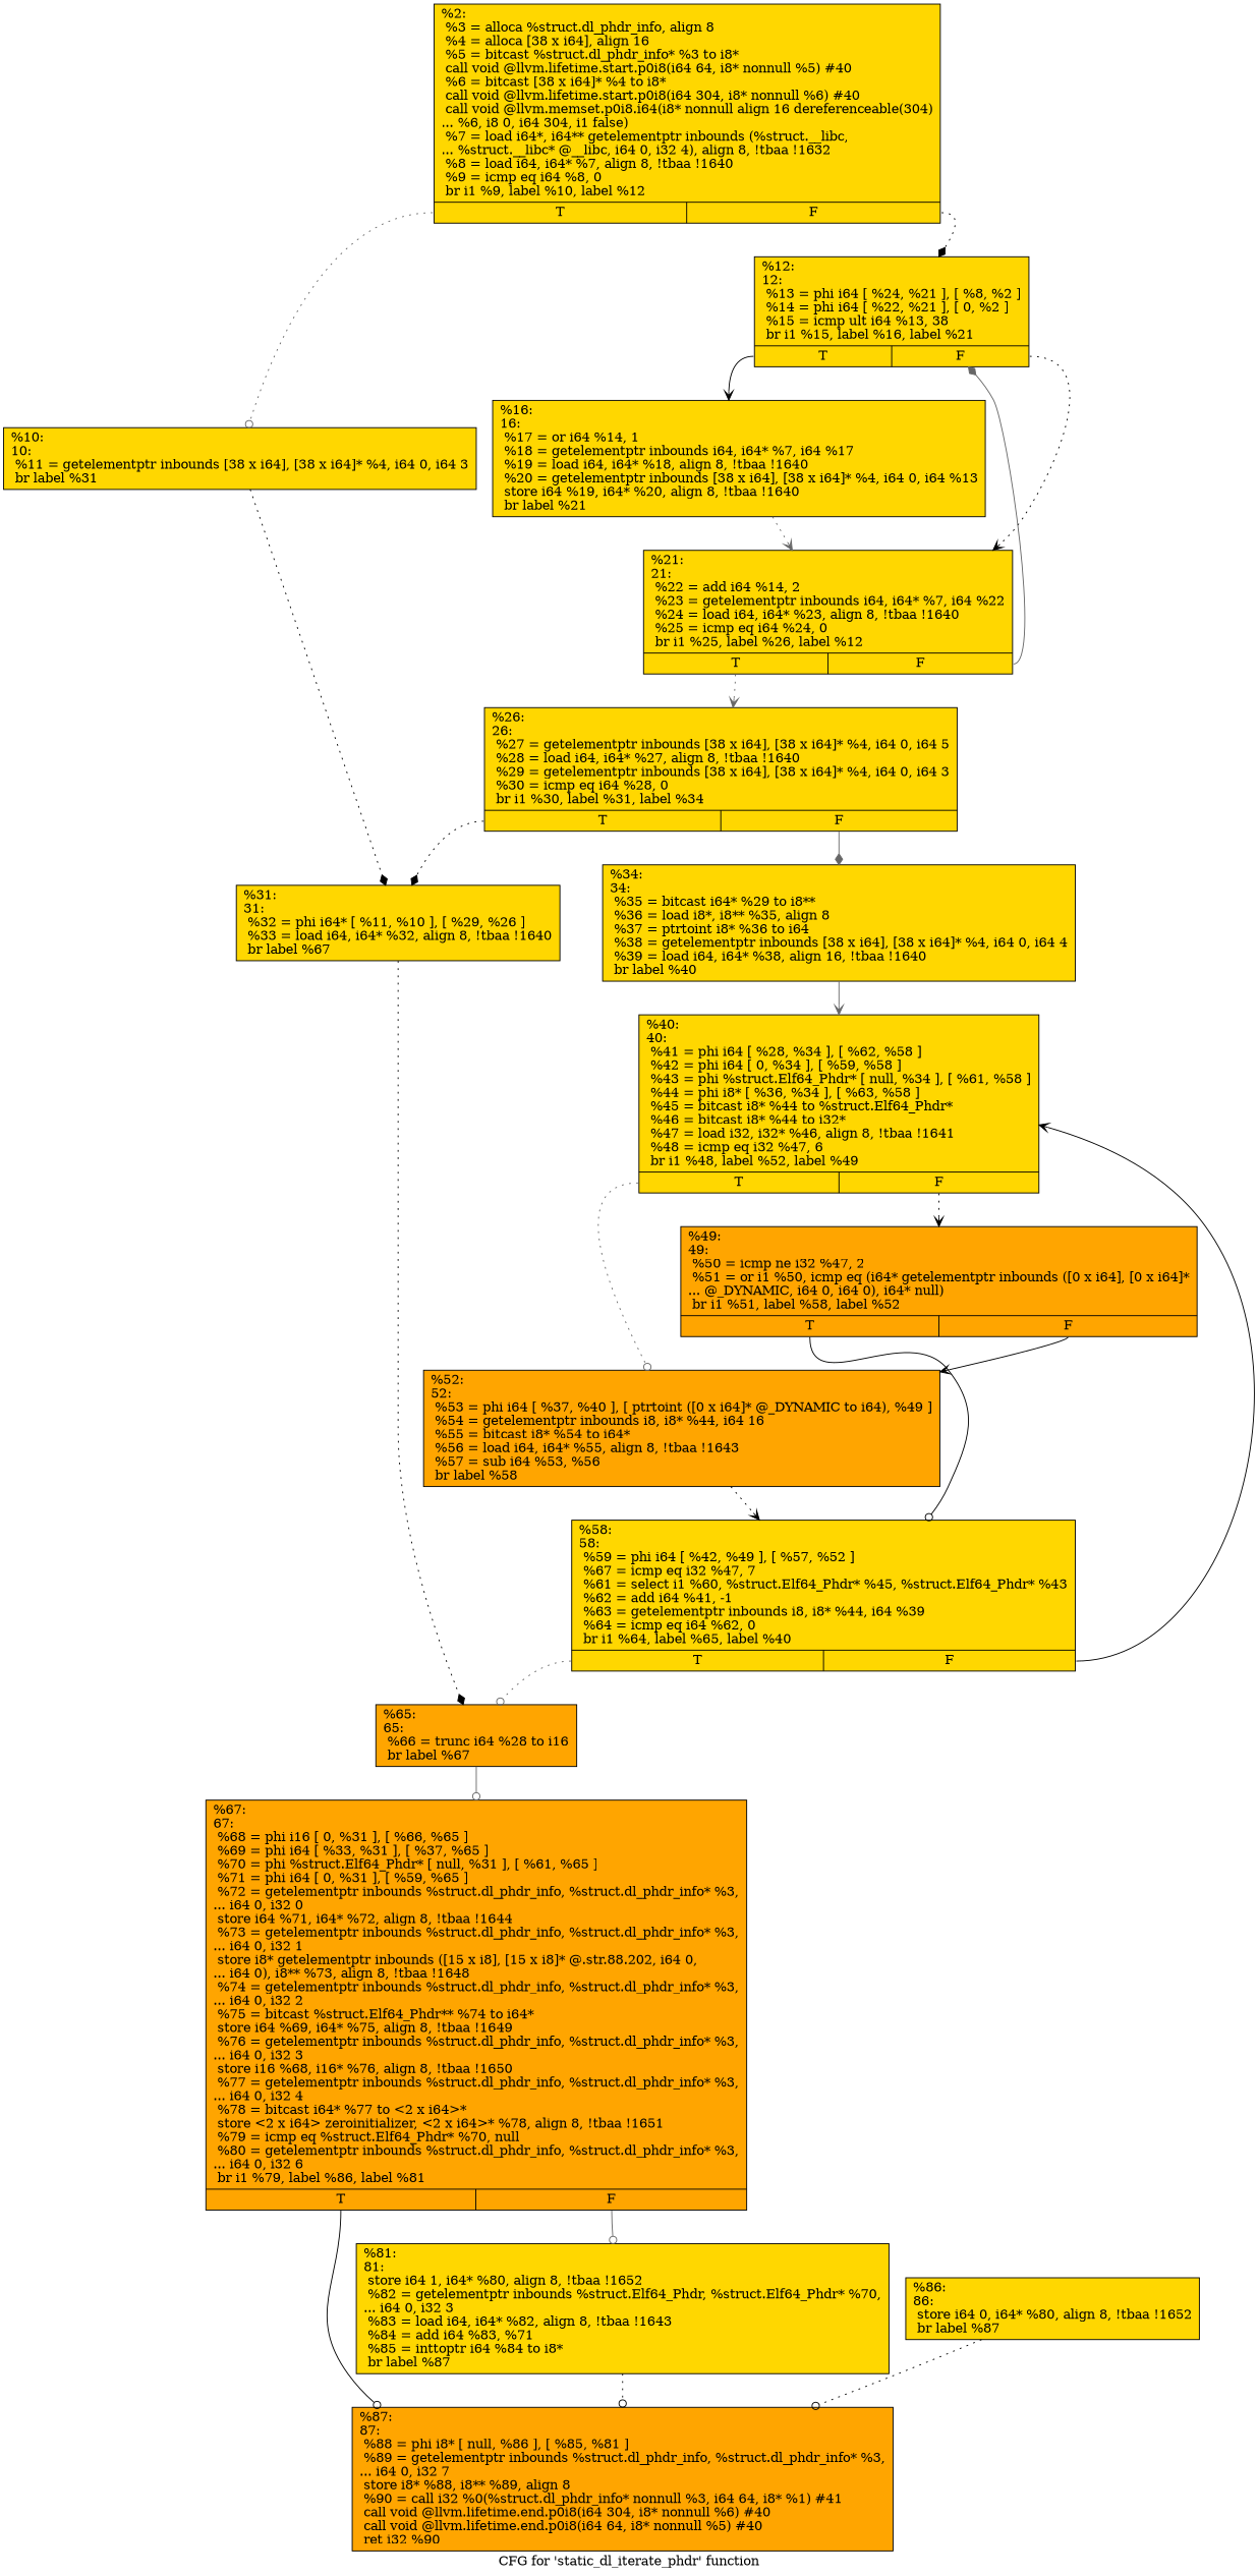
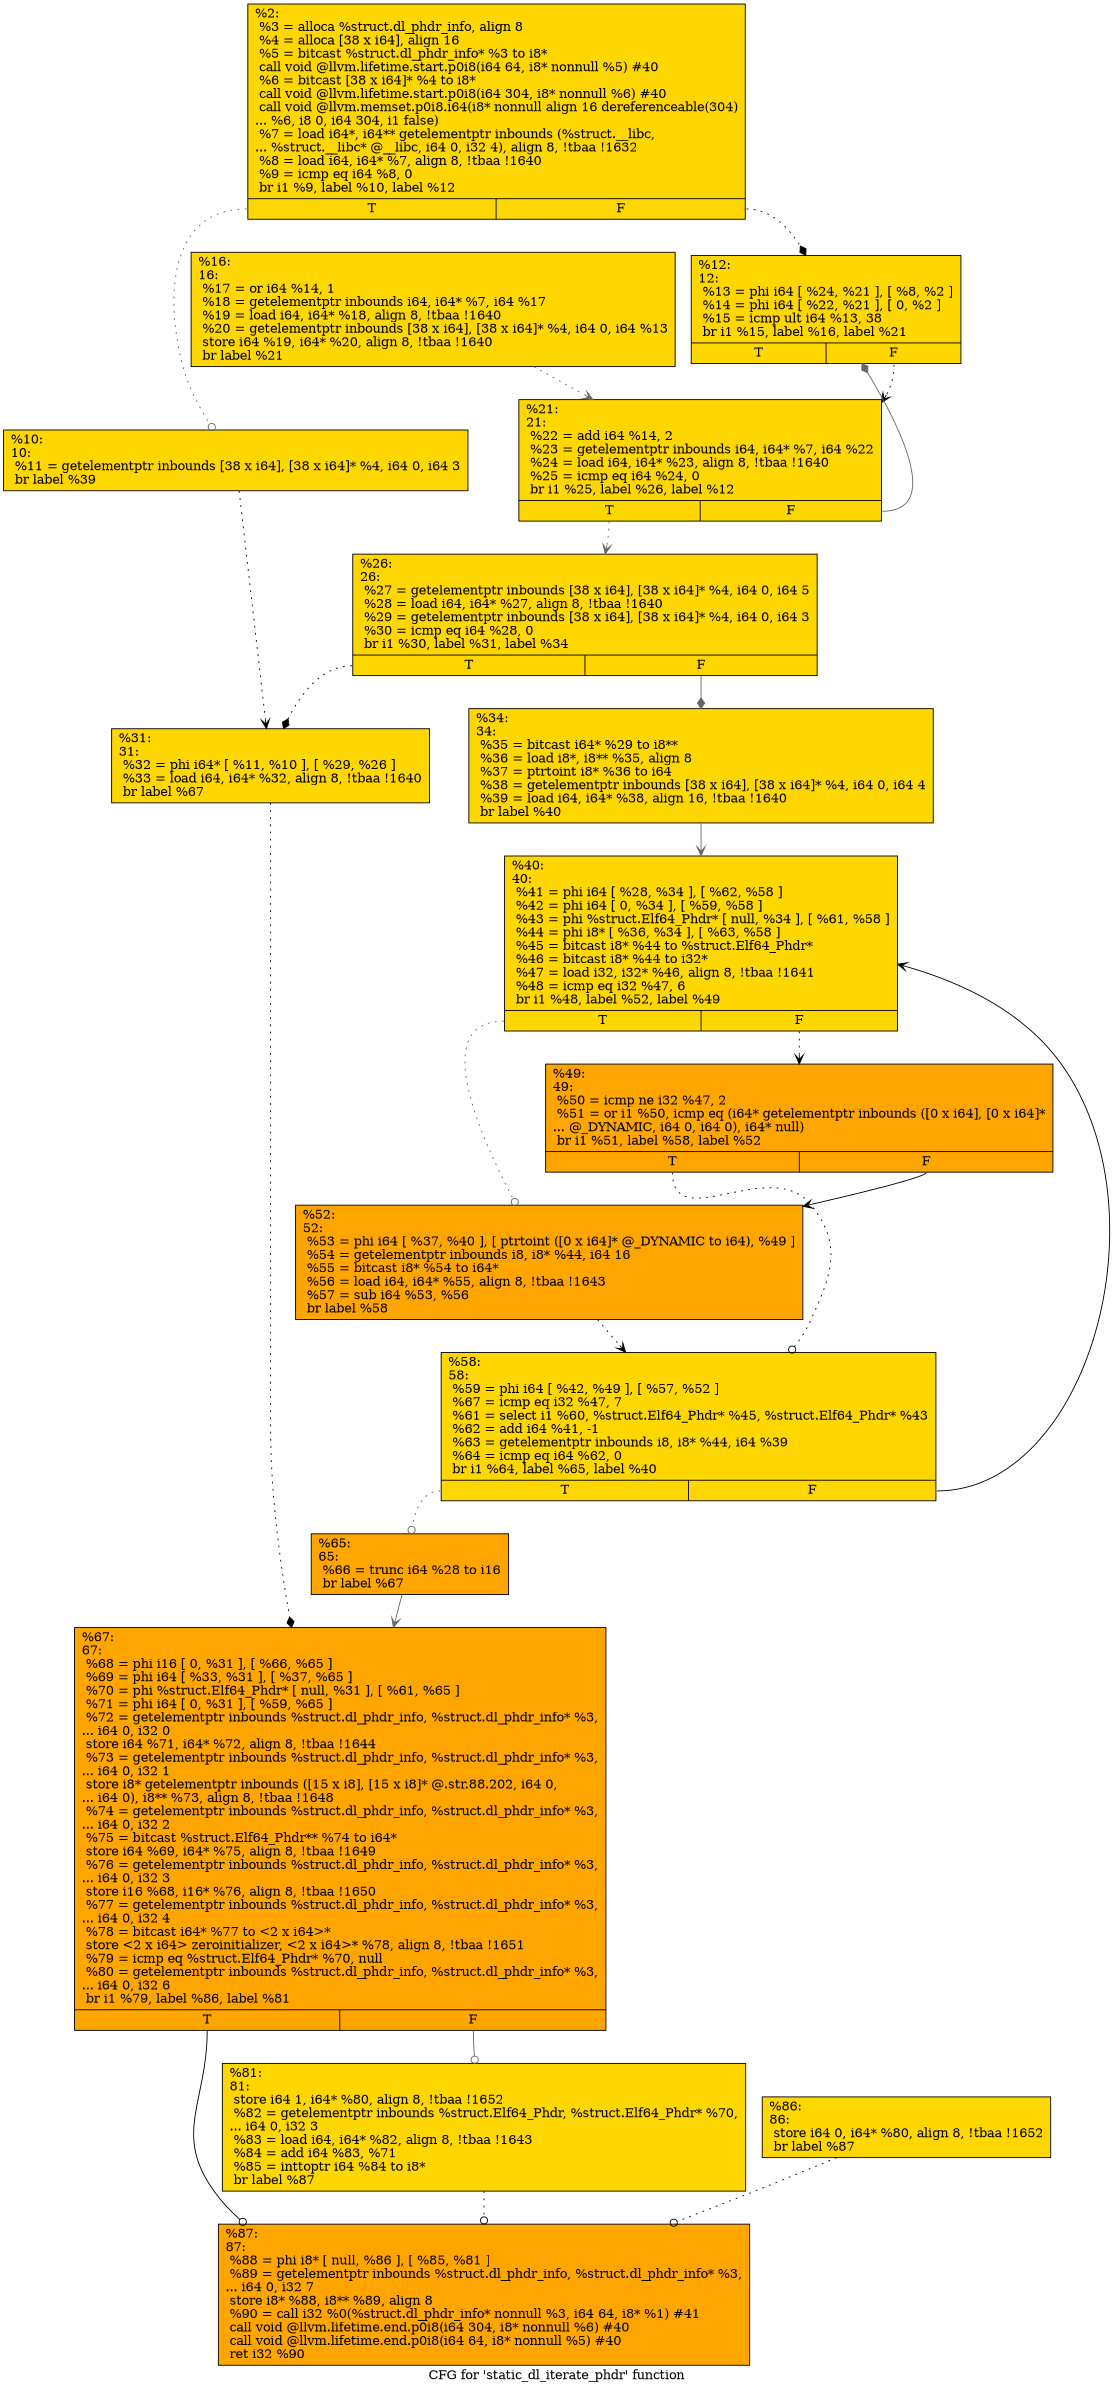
  digraph {
    label="CFG for 'static_dl_iterate_phdr' function"
    node [fillcolor=gold shape=record style=filled]
    edge [arrowhead=vee color=black style=dotted]
    n1 [label="{%2:\l  %3 = alloca %struct.dl_phdr_info, align 8\l  %4 = alloca [38 x i64], align 16\l  %5 = bitcast %struct.dl_phdr_info* %3 to i8*\l  call void @llvm.lifetime.start.p0i8(i64 64, i8* nonnull %5) #40\l  %6 = bitcast [38 x i64]* %4 to i8*\l  call void @llvm.lifetime.start.p0i8(i64 304, i8* nonnull %6) #40\l  call void @llvm.memset.p0i8.i64(i8* nonnull align 16 dereferenceable(304)\l... %6, i8 0, i64 304, i1 false)\l  %7 = load i64*, i64** getelementptr inbounds (%struct.__libc,\l... %struct.__libc* @__libc, i64 0, i32 4), align 8, !tbaa !1632\l  %8 = load i64, i64* %7, align 8, !tbaa !1640\l  %9 = icmp eq i64 %8, 0\l  br i1 %9, label %10, label %12\l|{<s0>T|<s1>F}}"]
-   n2 [label="{%10:\l10:                                               \l  %11 = getelementptr inbounds [38 x i64], [38 x i64]* %4, i64 0, i64 3\l  br label %31\l}"]
+   n2 [label="{%10:\l10:                                               \l  %11 = getelementptr inbounds [38 x i64], [38 x i64]* %4, i64 0, i64 3\l  br label %39\l}"]
    n3 [label="{%12:\l12:                                               \l  %13 = phi i64 [ %24, %21 ], [ %8, %2 ]\l  %14 = phi i64 [ %22, %21 ], [ 0, %2 ]\l  %15 = icmp ult i64 %13, 38\l  br i1 %15, label %16, label %21\l|{<s0>T|<s1>F}}"]
    n4 [label="{%31:\l31:                                               \l  %32 = phi i64* [ %11, %10 ], [ %29, %26 ]\l  %33 = load i64, i64* %32, align 8, !tbaa !1640\l  br label %67\l}"]
    n5 [label="{%16:\l16:                                               \l  %17 = or i64 %14, 1\l  %18 = getelementptr inbounds i64, i64* %7, i64 %17\l  %19 = load i64, i64* %18, align 8, !tbaa !1640\l  %20 = getelementptr inbounds [38 x i64], [38 x i64]* %4, i64 0, i64 %13\l  store i64 %19, i64* %20, align 8, !tbaa !1640\l  br label %21\l}"]
    n6 [label="{%21:\l21:                                               \l  %22 = add i64 %14, 2\l  %23 = getelementptr inbounds i64, i64* %7, i64 %22\l  %24 = load i64, i64* %23, align 8, !tbaa !1640\l  %25 = icmp eq i64 %24, 0\l  br i1 %25, label %26, label %12\l|{<s0>T|<s1>F}}"]
    n7 [fillcolor=orange label="{%67:\l67:                                               \l  %68 = phi i16 [ 0, %31 ], [ %66, %65 ]\l  %69 = phi i64 [ %33, %31 ], [ %37, %65 ]\l  %70 = phi %struct.Elf64_Phdr* [ null, %31 ], [ %61, %65 ]\l  %71 = phi i64 [ 0, %31 ], [ %59, %65 ]\l  %72 = getelementptr inbounds %struct.dl_phdr_info, %struct.dl_phdr_info* %3,\l... i64 0, i32 0\l  store i64 %71, i64* %72, align 8, !tbaa !1644\l  %73 = getelementptr inbounds %struct.dl_phdr_info, %struct.dl_phdr_info* %3,\l... i64 0, i32 1\l  store i8* getelementptr inbounds ([15 x i8], [15 x i8]* @.str.88.202, i64 0,\l... i64 0), i8** %73, align 8, !tbaa !1648\l  %74 = getelementptr inbounds %struct.dl_phdr_info, %struct.dl_phdr_info* %3,\l... i64 0, i32 2\l  %75 = bitcast %struct.Elf64_Phdr** %74 to i64*\l  store i64 %69, i64* %75, align 8, !tbaa !1649\l  %76 = getelementptr inbounds %struct.dl_phdr_info, %struct.dl_phdr_info* %3,\l... i64 0, i32 3\l  store i16 %68, i16* %76, align 8, !tbaa !1650\l  %77 = getelementptr inbounds %struct.dl_phdr_info, %struct.dl_phdr_info* %3,\l... i64 0, i32 4\l  %78 = bitcast i64* %77 to \<2 x i64\>*\l  store \<2 x i64\> zeroinitializer, \<2 x i64\>* %78, align 8, !tbaa !1651\l  %79 = icmp eq %struct.Elf64_Phdr* %70, null\l  %80 = getelementptr inbounds %struct.dl_phdr_info, %struct.dl_phdr_info* %3,\l... i64 0, i32 6\l  br i1 %79, label %86, label %81\l|{<s0>T|<s1>F}}"]
    n8 [label="{%26:\l26:                                               \l  %27 = getelementptr inbounds [38 x i64], [38 x i64]* %4, i64 0, i64 5\l  %28 = load i64, i64* %27, align 8, !tbaa !1640\l  %29 = getelementptr inbounds [38 x i64], [38 x i64]* %4, i64 0, i64 3\l  %30 = icmp eq i64 %28, 0\l  br i1 %30, label %31, label %34\l|{<s0>T|<s1>F}}"]
    n9 [label="{%81:\l81:                                               \l  store i64 1, i64* %80, align 8, !tbaa !1652\l  %82 = getelementptr inbounds %struct.Elf64_Phdr, %struct.Elf64_Phdr* %70,\l... i64 0, i32 3\l  %83 = load i64, i64* %82, align 8, !tbaa !1643\l  %84 = add i64 %83, %71\l  %85 = inttoptr i64 %84 to i8*\l  br label %87\l}"]
    n10 [fillcolor=orange label="{%87:\l87:                                               \l  %88 = phi i8* [ null, %86 ], [ %85, %81 ]\l  %89 = getelementptr inbounds %struct.dl_phdr_info, %struct.dl_phdr_info* %3,\l... i64 0, i32 7\l  store i8* %88, i8** %89, align 8\l  %90 = call i32 %0(%struct.dl_phdr_info* nonnull %3, i64 64, i8* %1) #41\l  call void @llvm.lifetime.end.p0i8(i64 304, i8* nonnull %6) #40\l  call void @llvm.lifetime.end.p0i8(i64 64, i8* nonnull %5) #40\l  ret i32 %90\l}"]
    n11 [label="{%34:\l34:                                               \l  %35 = bitcast i64* %29 to i8**\l  %36 = load i8*, i8** %35, align 8\l  %37 = ptrtoint i8* %36 to i64\l  %38 = getelementptr inbounds [38 x i64], [38 x i64]* %4, i64 0, i64 4\l  %39 = load i64, i64* %38, align 16, !tbaa !1640\l  br label %40\l}"]
    n12 [label="{%40:\l40:                                               \l  %41 = phi i64 [ %28, %34 ], [ %62, %58 ]\l  %42 = phi i64 [ 0, %34 ], [ %59, %58 ]\l  %43 = phi %struct.Elf64_Phdr* [ null, %34 ], [ %61, %58 ]\l  %44 = phi i8* [ %36, %34 ], [ %63, %58 ]\l  %45 = bitcast i8* %44 to %struct.Elf64_Phdr*\l  %46 = bitcast i8* %44 to i32*\l  %47 = load i32, i32* %46, align 8, !tbaa !1641\l  %48 = icmp eq i32 %47, 6\l  br i1 %48, label %52, label %49\l|{<s0>T|<s1>F}}"]
    n13 [fillcolor=orange label="{%52:\l52:                                               \l  %53 = phi i64 [ %37, %40 ], [ ptrtoint ([0 x i64]* @_DYNAMIC to i64), %49 ]\l  %54 = getelementptr inbounds i8, i8* %44, i64 16\l  %55 = bitcast i8* %54 to i64*\l  %56 = load i64, i64* %55, align 8, !tbaa !1643\l  %57 = sub i64 %53, %56\l  br label %58\l}"]
    n14 [fillcolor=orange label="{%49:\l49:                                               \l  %50 = icmp ne i32 %47, 2\l  %51 = or i1 %50, icmp eq (i64* getelementptr inbounds ([0 x i64], [0 x i64]*\l... @_DYNAMIC, i64 0, i64 0), i64* null)\l  br i1 %51, label %58, label %52\l|{<s0>T|<s1>F}}"]
    n15 [label="{%86:\l86:                                               \l  store i64 0, i64* %80, align 8, !tbaa !1652\l  br label %87\l}"]
    n16 [label="{%58:\l58:                                               \l  %59 = phi i64 [ %42, %49 ], [ %57, %52 ]\l  %67 = icmp eq i32 %47, 7\l  %61 = select i1 %60, %struct.Elf64_Phdr* %45, %struct.Elf64_Phdr* %43\l  %62 = add i64 %41, -1\l  %63 = getelementptr inbounds i8, i8* %44, i64 %39\l  %64 = icmp eq i64 %62, 0\l  br i1 %64, label %65, label %40\l|{<s0>T|<s1>F}}"]
    n17 [fillcolor=orange label="{%65:\l65:                                               \l  %66 = trunc i64 %28 to i16\l  br label %67\l}"]
    n1 -> n2 [arrowhead=odot color=gray40 tailport=s0]
    n1 -> n3 [arrowhead=diamond tailport=s1]
-   n2 -> n4 [arrowhead=diamond]
-   n3 -> n5 [style=solid tailport=s0]
+   n2 -> n4
    n3 -> n6 [tailport=s1]
-   n4 -> n17 [arrowhead=diamond]
+   n4 -> n7 [arrowhead=diamond]
    n5 -> n6 [color=gray40]
    n6 -> n3 [arrowhead=diamond color=gray40 style=solid tailport=s1]
    n6 -> n8 [color=gray40 tailport=s0]
    n7 -> n9 [arrowhead=odot color=gray40 style=solid tailport=s1]
    n7 -> n10 [arrowhead=odot style=solid tailport=s0]
    n8 -> n4 [arrowhead=diamond tailport=s0]
    n8 -> n11 [arrowhead=diamond color=gray40 style=solid tailport=s1]
    n9 -> n10 [arrowhead=odot]
    n11 -> n12 [color=gray40 style=solid]
    n12 -> n13 [arrowhead=odot color=gray40 tailport=s0]
    n12 -> n14 [tailport=s1]
    n13 -> n16
    n14 -> n13 [style=solid tailport=s1]
-   n14 -> n16 [arrowhead=odot style=solid tailport=s0]
+   n14 -> n16 [arrowhead=odot tailport=s0]
    n15 -> n10 [arrowhead=odot]
    n16 -> n12 [style=solid tailport=s1]
    n16 -> n17 [arrowhead=odot color=gray40 tailport=s0]
-   n17 -> n7 [arrowhead=odot color=gray40 style=solid]
+   n17 -> n7 [color=gray40 style=solid]
  }
